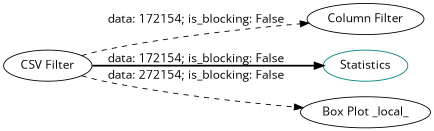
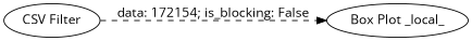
  digraph {
    fontname="Open Sans"
    rankdir=LR
    node [color=black fontname="Open Sans"]
    edge [fontname="Open Sans" style=dashed]
-   n1 [label="Column Filter"]
-   n2 [color=teal label=Statistics]
    n3 [label="CSV Filter"]
    n4 [label="Box Plot _local_"]
-   n3 -> n1 [label="data: 172154; is_blocking: False"]
-   n3 -> n2 [label="data: 172154; is_blocking: False" style=bold]
-   n3 -> n4 [label="data: 272154; is_blocking: False"]
+   n3 -> n4 [label="data: 172154; is_blocking: False"]
  }
